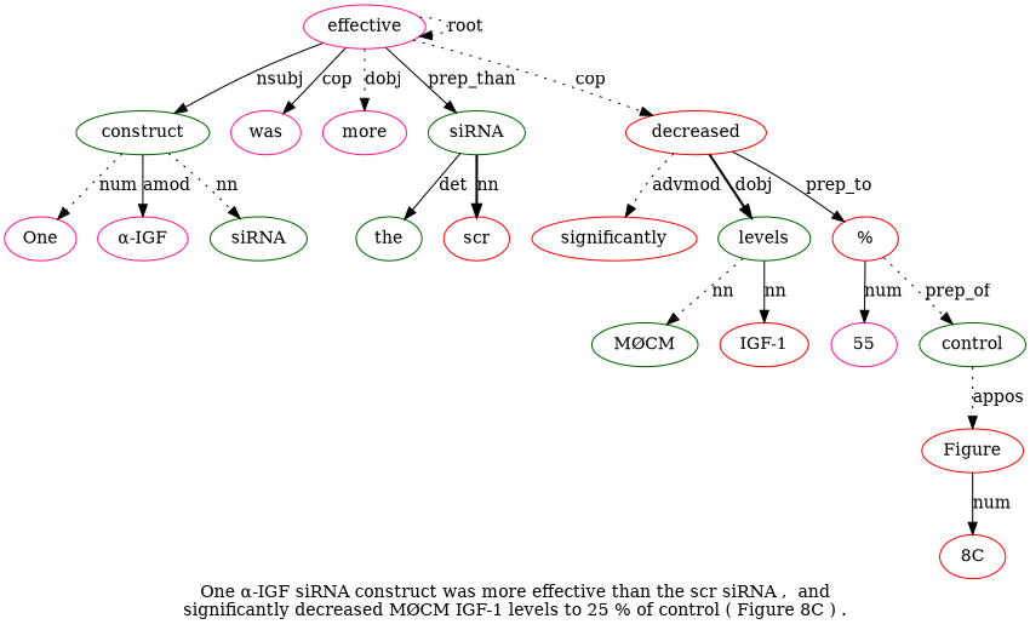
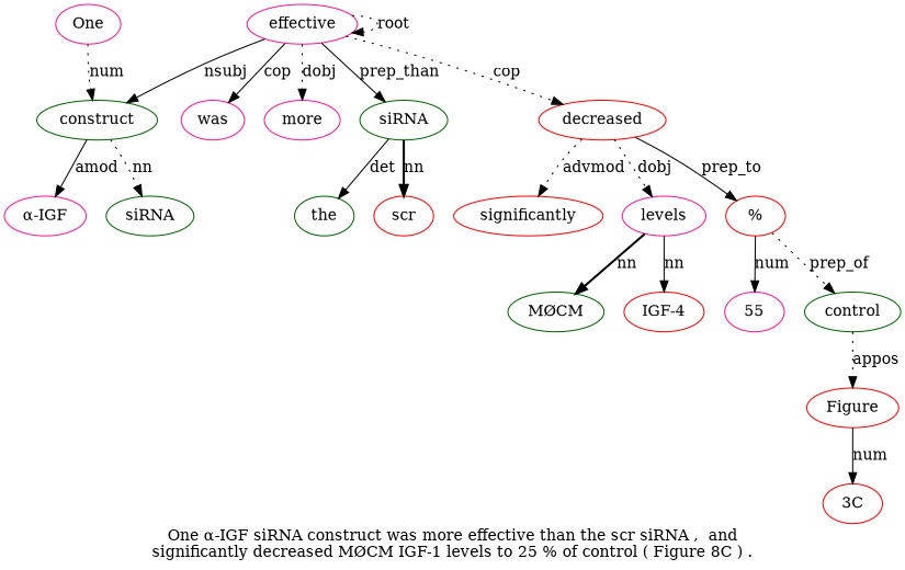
  digraph {
    label="One α-IGF siRNA construct was more effective than the scr siRNA ,  and\nsignificantly decreased MØCM IGF-1 levels to 25 % of control ( Figure 8C ) ."
    node [color=darkgreen fillcolor=white style=filled]
    edge [style=solid]
    n1 [label=construct]
    n2 [color=deeppink label=One]
    n3 [color=deeppink label="α-IGF"]
    n4 [label=siRNA]
    n5 [color=deeppink label=effective]
    n6 [color=deeppink label=was]
    n7 [color=deeppink label=more]
    n8 [label=siRNA]
    n9 [color=red label=decreased]
    n10 [label=the]
    n11 [color=red label=scr]
    n12 [color=red label=significantly]
-   n13 [label=levels]
+   n13 [color=deeppink label=levels]
    n14 [color=red label="%"]
    n15 [label="MØCM"]
-   n16 [color=red label="IGF-1"]
+   n16 [color=red label="IGF-4"]
    n17 [color=deeppink label=55]
    n18 [label=control]
    n19 [color=red label=Figure]
-   n20 [color=red label="8C"]
-   n1 -> n2 [label=num style=dotted]
+   n20 [color=red label="3C"]
+   n2 -> n1 [label=num style=dotted]
    n1 -> n3 [label=amod]
    n1 -> n4 [label=nn style=dotted]
    n5 -> n1 [label=nsubj]
    n5 -> n5 [label=root style=dotted]
    n5 -> n6 [label=cop]
    n5 -> n7 [label=dobj style=dotted]
    n5 -> n8 [label=prep_than]
    n5 -> n9 [label=cop style=dotted]
    n8 -> n10 [label=det]
    n8 -> n11 [label=nn style=bold]
    n9 -> n12 [label=advmod style=dotted]
-   n9 -> n13 [label=dobj style=bold]
+   n9 -> n13 [label=dobj style=dotted]
    n9 -> n14 [label=prep_to]
-   n13 -> n15 [label=nn style=dotted]
+   n13 -> n15 [label=nn style=bold]
    n13 -> n16 [label=nn]
    n14 -> n17 [label=num]
    n14 -> n18 [label=prep_of style=dotted]
    n18 -> n19 [label=appos style=dotted]
    n19 -> n20 [label=num]
  }
